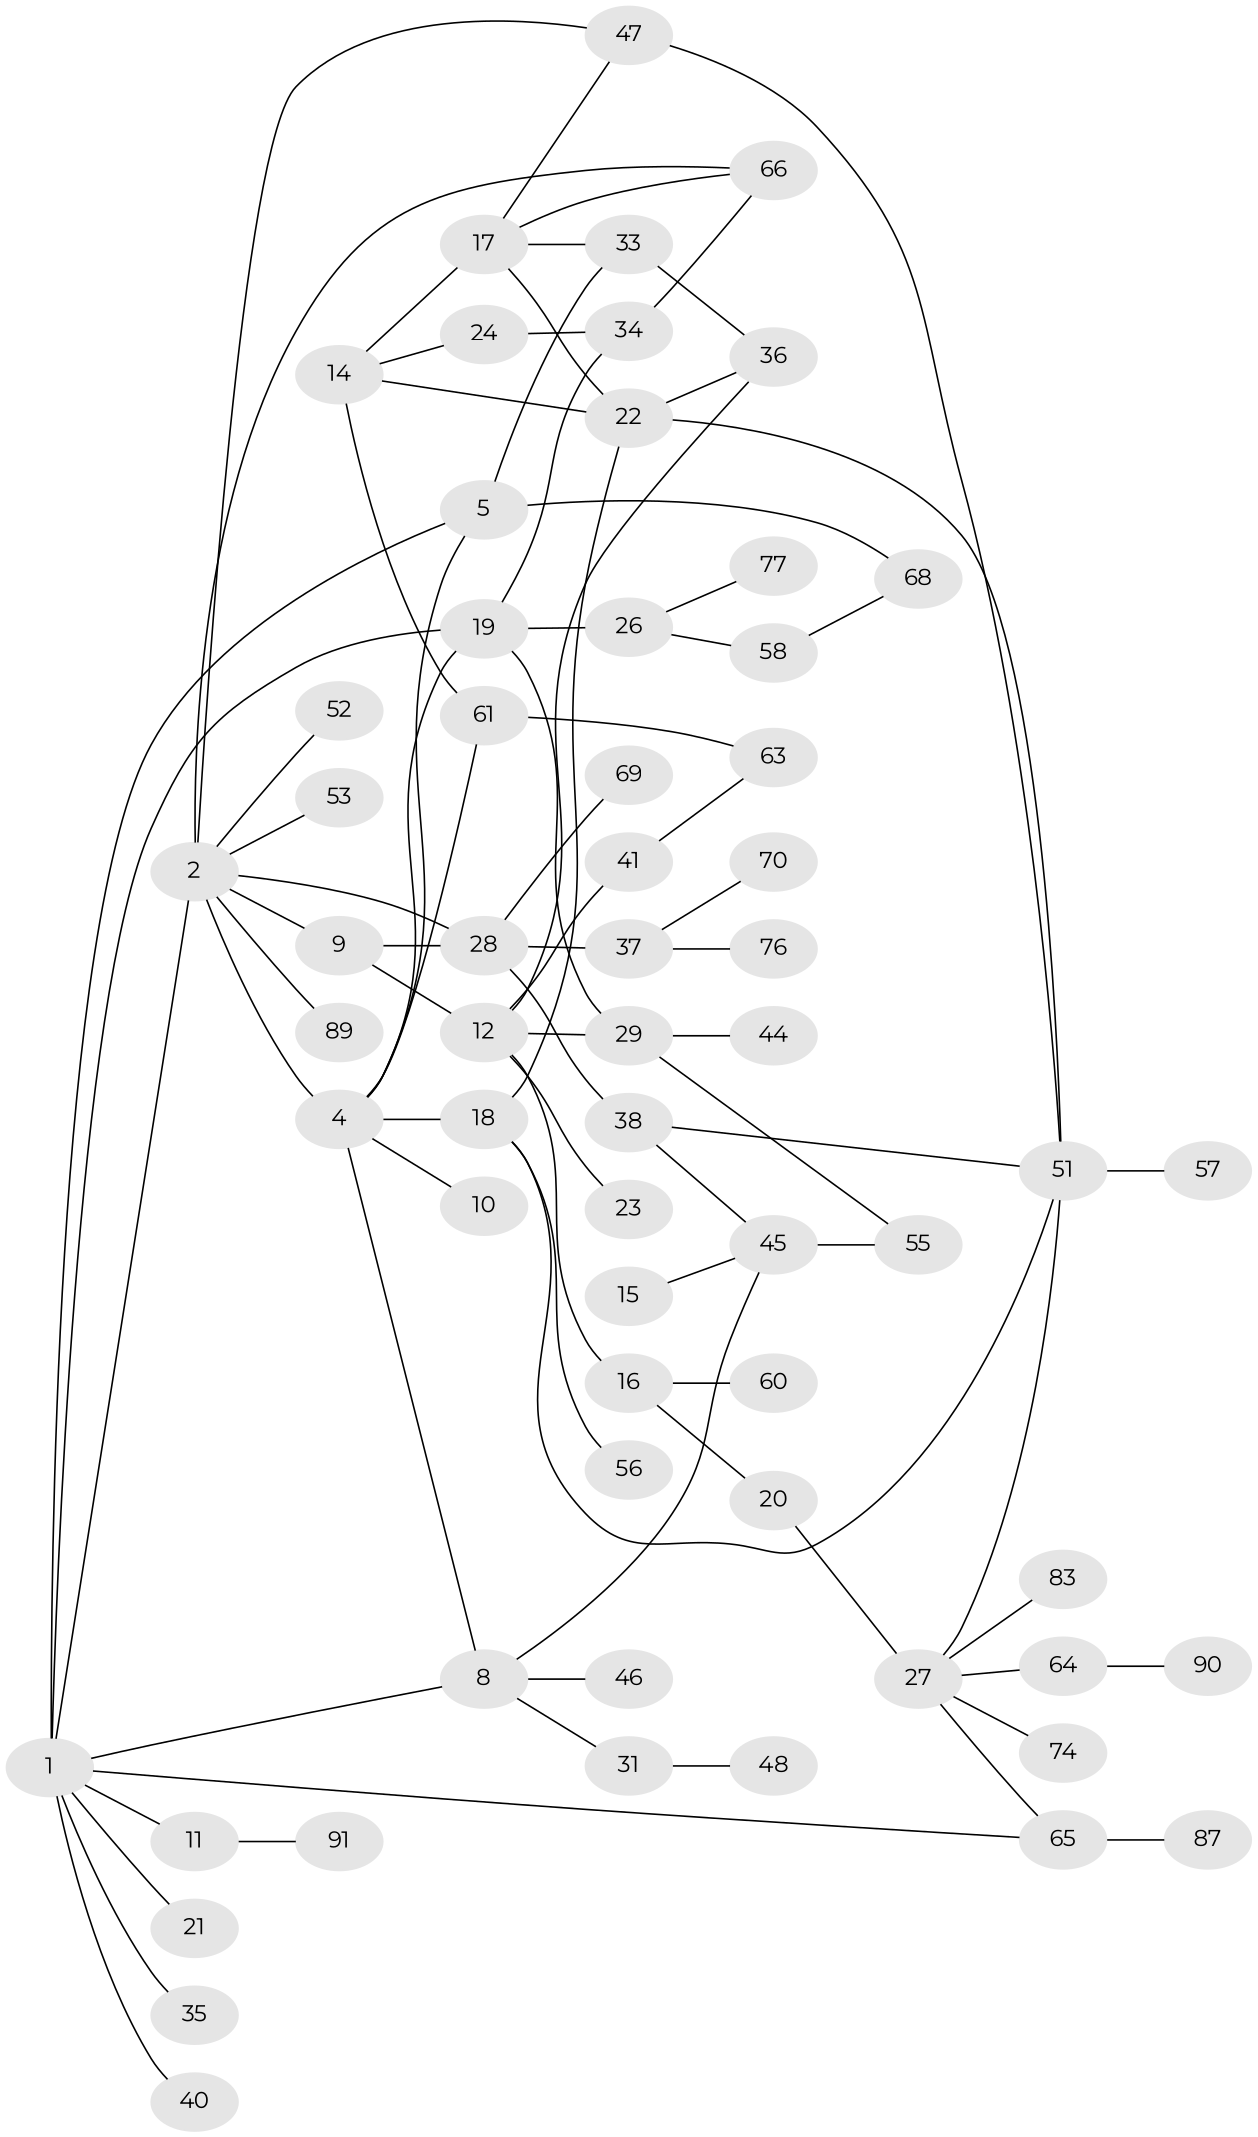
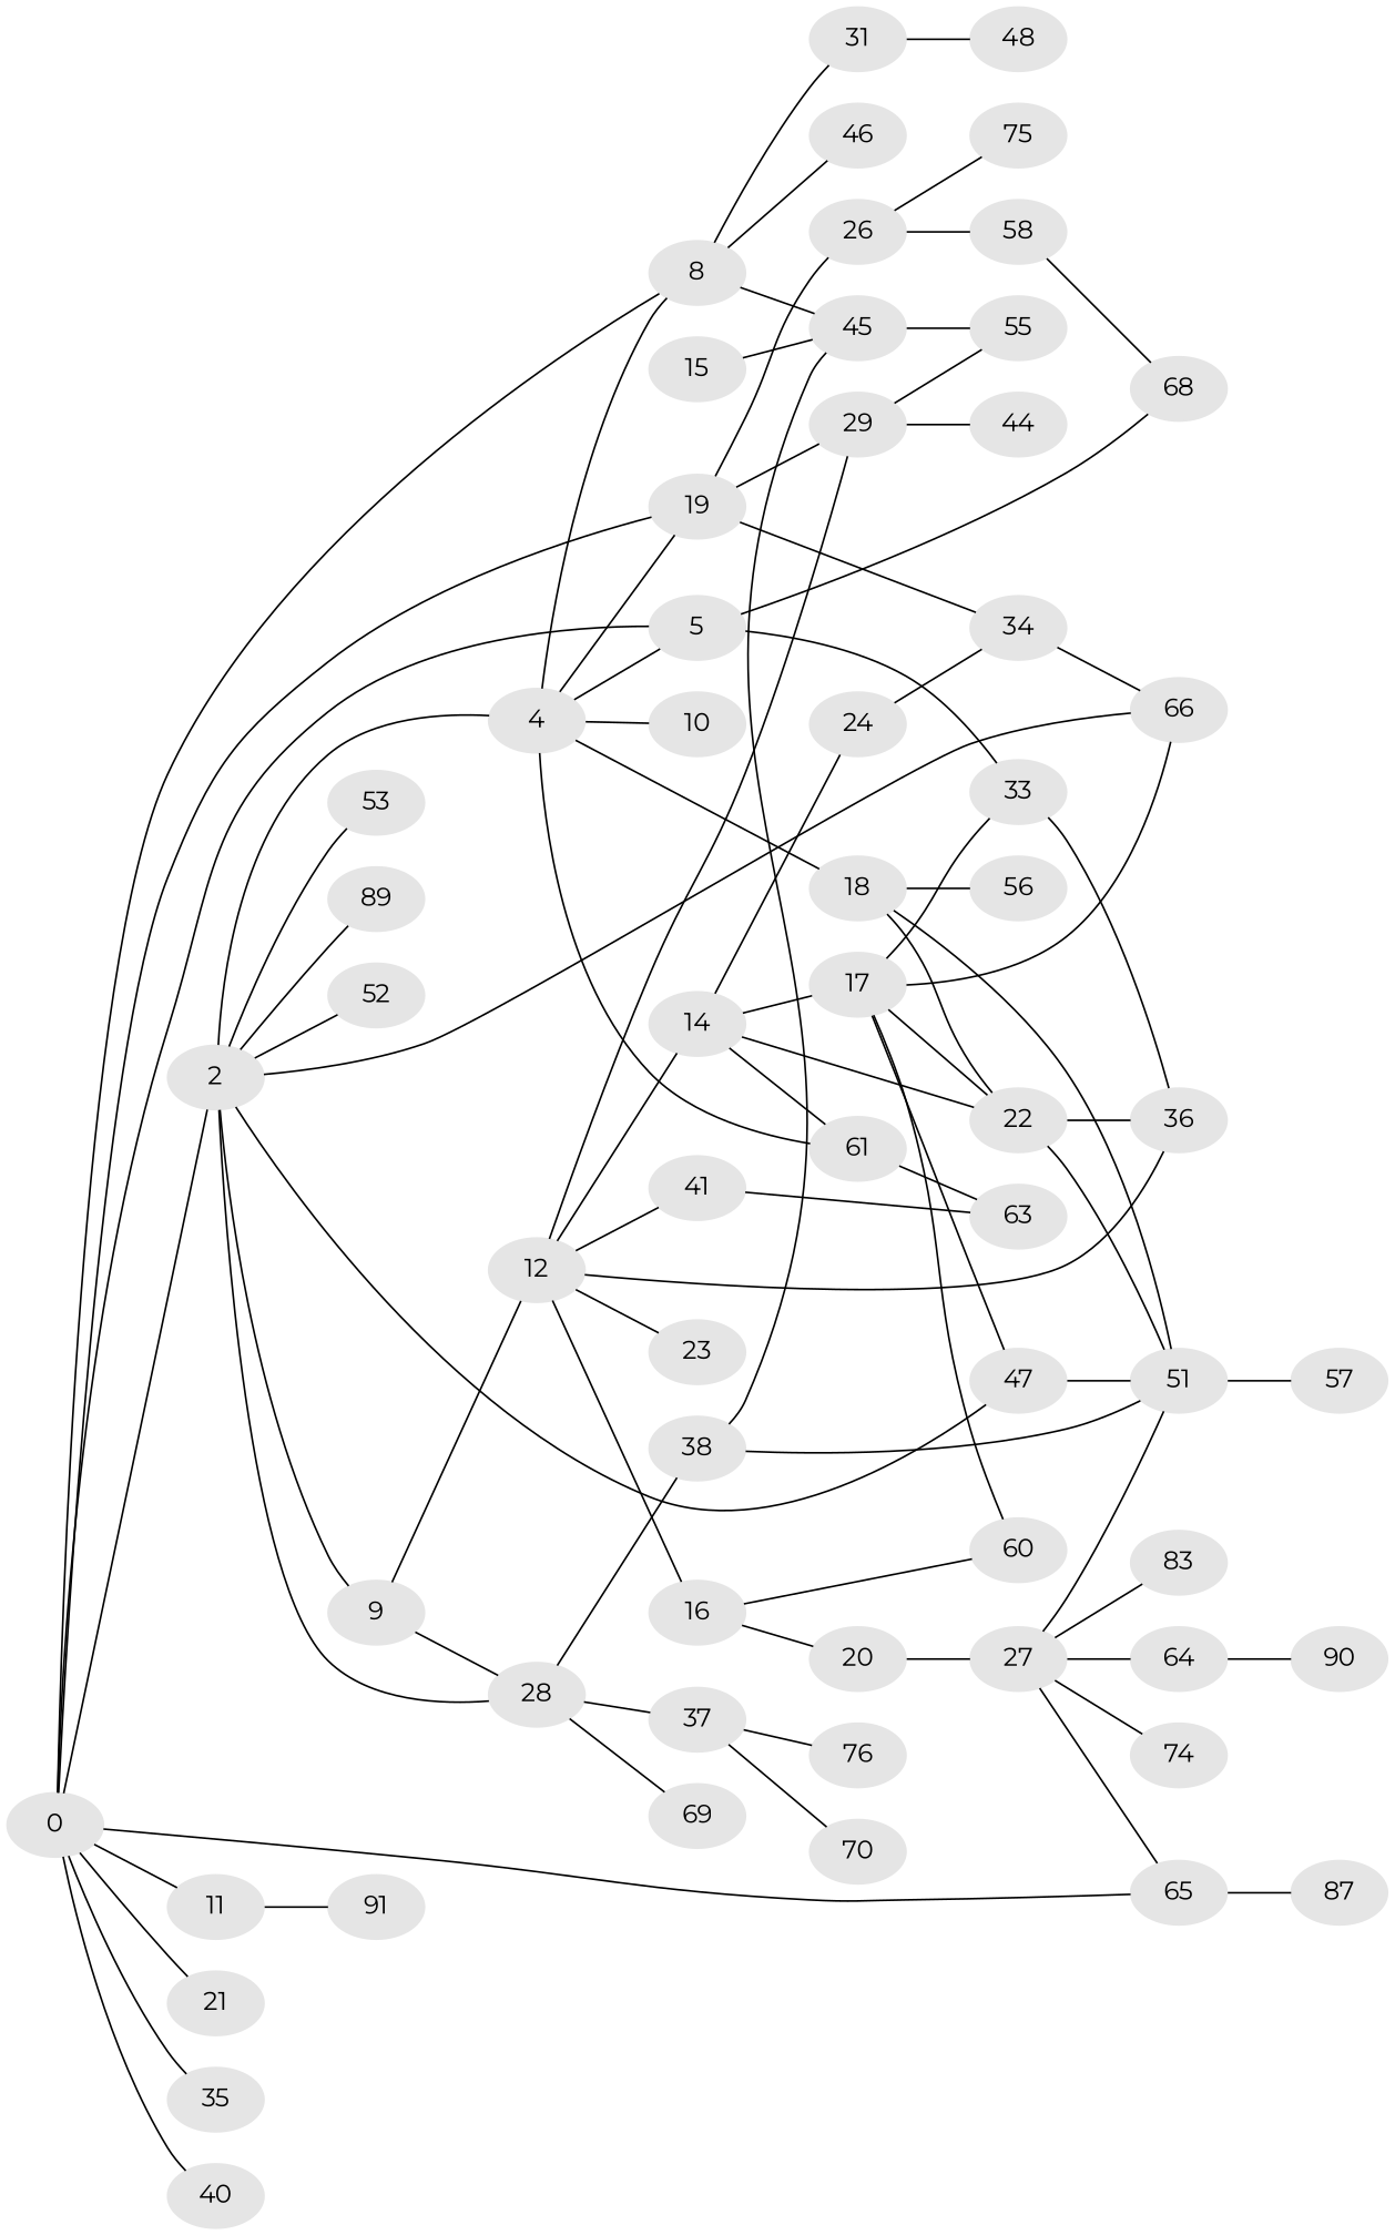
  graph {
    fontname=Montserrat
    rankdir=LR
    node [color=gray90 fontname=Montserrat style=filled]
    edge [fontname=Montserrat]
-   1 [super="+6"]
+   1 [super="+6" label=0]
    2 [super="+3"]
    5 [super="+7"]
    8 [super="+25"]
    11 [super="+85"]
    19 [super="+59"]
    21
    35
    40
    65 [super="+92"]
    4 [super="+71"]
    9
    28 [super="+30"]
    47 [super="+93"]
    52 [super="+82"]
    53
    66 [super="+80"]
    89
    33 [super="+78"]
    68
    46
    31
    45 [super="+81"]
    91
    29 [super="+43"]
    26 [super="+67"]
    34
    87
    10
    18 [super="+50"]
    61
    12 [super="+13"]
    37 [super="+62"]
    38
    69
    51 [super="+84"]
    22 [super="+54"]
    56
    63
    36 [super="+88"]
    48
    55
    14 [super="+42"]
    16 [super="+39"]
    23
    41
    15 [super="+73"]
    17 [super="+49"]
    24
    20
    60
    44
    64 [super="+86"]
    90 [super="+94"]
    27 [super="+70"]
    57
    58 [super="+79"]
-   75 [label=77]
+   75
    74
    83
    n61 [label=70]
    76
    1 -- 2
    1 -- 5
    1 -- 8
    1 -- 11
    1 -- 19
    1 -- 21
    1 -- 35
    1 -- 40
    1 -- 65
    2 -- 4
    2 -- 9
    2 -- 28
    2 -- 47
    2 -- 52
    2 -- 53
    2 -- 66
    2 -- 89
    5 -- 33
    5 -- 68
    8 -- 46
    8 -- 31
    8 -- 45
    11 -- 91
    19 -- 29
    19 -- 26
    19 -- 34
    65 -- 87
    4 -- 5
    4 -- 8
    4 -- 19
    4 -- 10
    4 -- 18
    4 -- 61
    9 -- 28
    9 -- 12
    28 -- 37
    28 -- 38
    28 -- 69
    47 -- 51
    33 -- 36
    31 -- 48
    45 -- 55
    29 -- 55
    29 -- 44
    26 -- 58 [weight=2]
    26 -- 75
    34 -- 66
    18 -- 51
    18 -- 22
    18 -- 56
    61 -- 63
    12 -- 29
    12 -- 36
+   12 -- 14
    12 -- 16
    12 -- 23
    12 -- 41
    37 -- n61
    37 -- 76
    38 -- 45 [weight=2]
    38 -- 51
    51 -- 57
    22 -- 51
    22 -- 36
    14 -- 61
    14 -- 22
    14 -- 17
    14 -- 24
    16 -- 20
    16 -- 60
    41 -- 63
    15 -- 45
    17 -- 47
    17 -- 66
    17 -- 33
    17 -- 22
+   17 -- 60
    24 -- 34
    20 -- 27
    64 -- 90
    27 -- 65
    27 -- 51
    27 -- 64
    27 -- 74
    27 -- 83
    58 -- 68
  }
